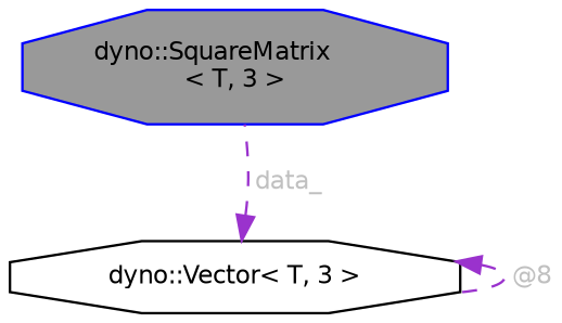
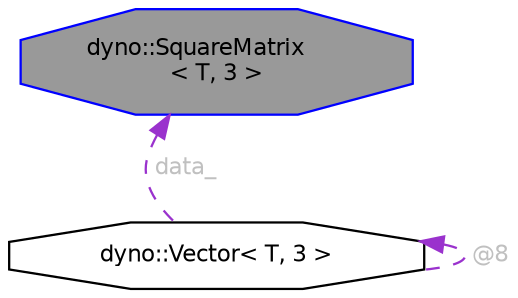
  digraph {
    node [fontname=Helvetica fontsize=10 shape=octagon style=filled]
    edge [color=darkorchid3 dir=back fontcolor=grey fontname=Helvetica fontsize=10 labelfontname=Helvetica labelfontsize=10 style=dashed]
    n1 [color=blue fillcolor=grey60 fontcolor=black height=0.2 label="dyno::SquareMatrix\l\< T, 3 \>" width=0.4]
    n2 [color=black fillcolor=white height=0.2 label="dyno::Vector\< T, 3 \>" width=0.4]
-   n2 -> n1 [label=" data_"]
+   n1 -> n2 [label=" data_"]
    n2 -> n2 [label=" @8"]
  }
